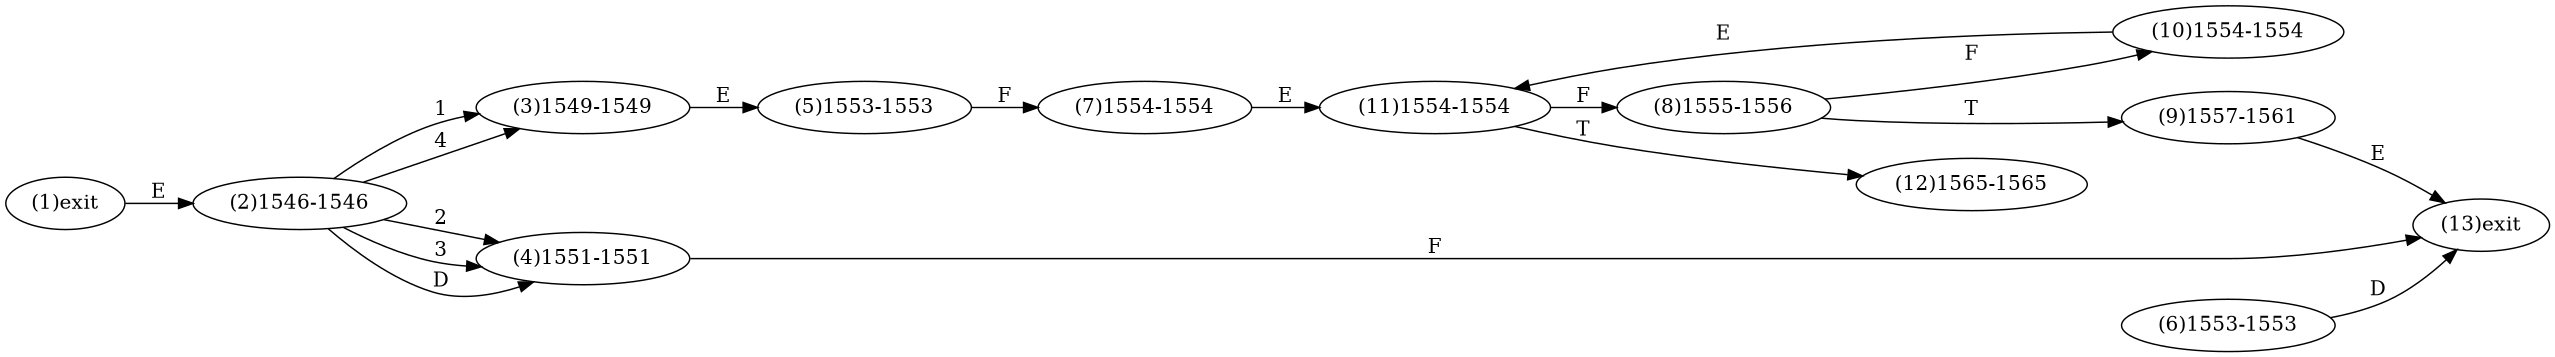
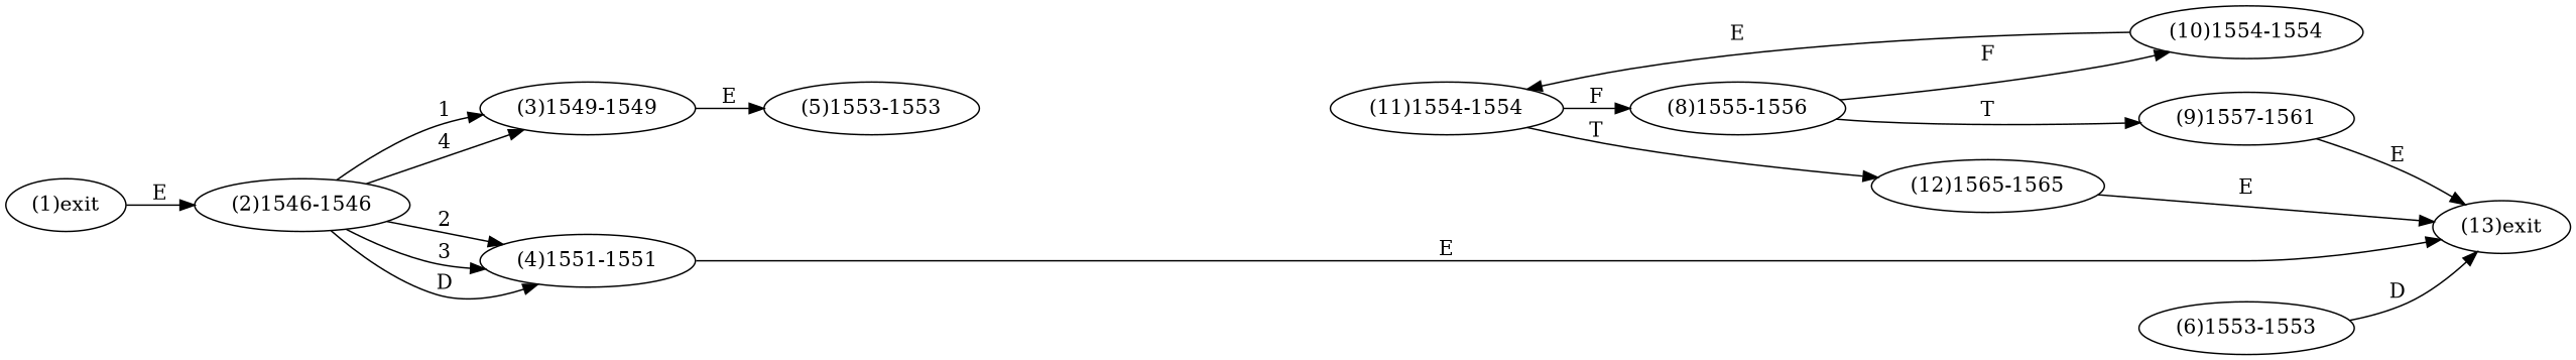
  digraph {
    rankdir=LR
    n1 [label="(1)exit"]
    n2 [label="(2)1546-1546"]
    n3 [label="(3)1549-1549"]
    n4 [label="(4)1551-1551"]
    n5 [label="(5)1553-1553"]
    n6 [label="(13)exit"]
-   n7 [label="(7)1554-1554"]
    n8 [label="(6)1553-1553"]
    n9 [label="(11)1554-1554"]
    n10 [label="(8)1555-1556"]
    n11 [label="(12)1565-1565"]
    n12 [label="(9)1557-1561"]
    n13 [label="(10)1554-1554"]
    n1 -> n2 [label=E]
    n2 -> n3 [label=1]
    n2 -> n3 [label=4]
    n2 -> n4 [label=2]
    n2 -> n4 [label=3]
    n2 -> n4 [label=D]
    n3 -> n5 [label=E]
-   n4 -> n6 [label=F]
-   n5 -> n7 [label=F]
-   n7 -> n9 [label=E]
+   n4 -> n6 [label=E]
    n8 -> n6 [label=D]
    n9 -> n10 [label=F]
    n9 -> n11 [label=T]
    n10 -> n12 [label=T]
    n10 -> n13 [label=F]
+   n11 -> n6 [label=E]
    n12 -> n6 [label=E]
    n13 -> n9 [label=E]
  }
